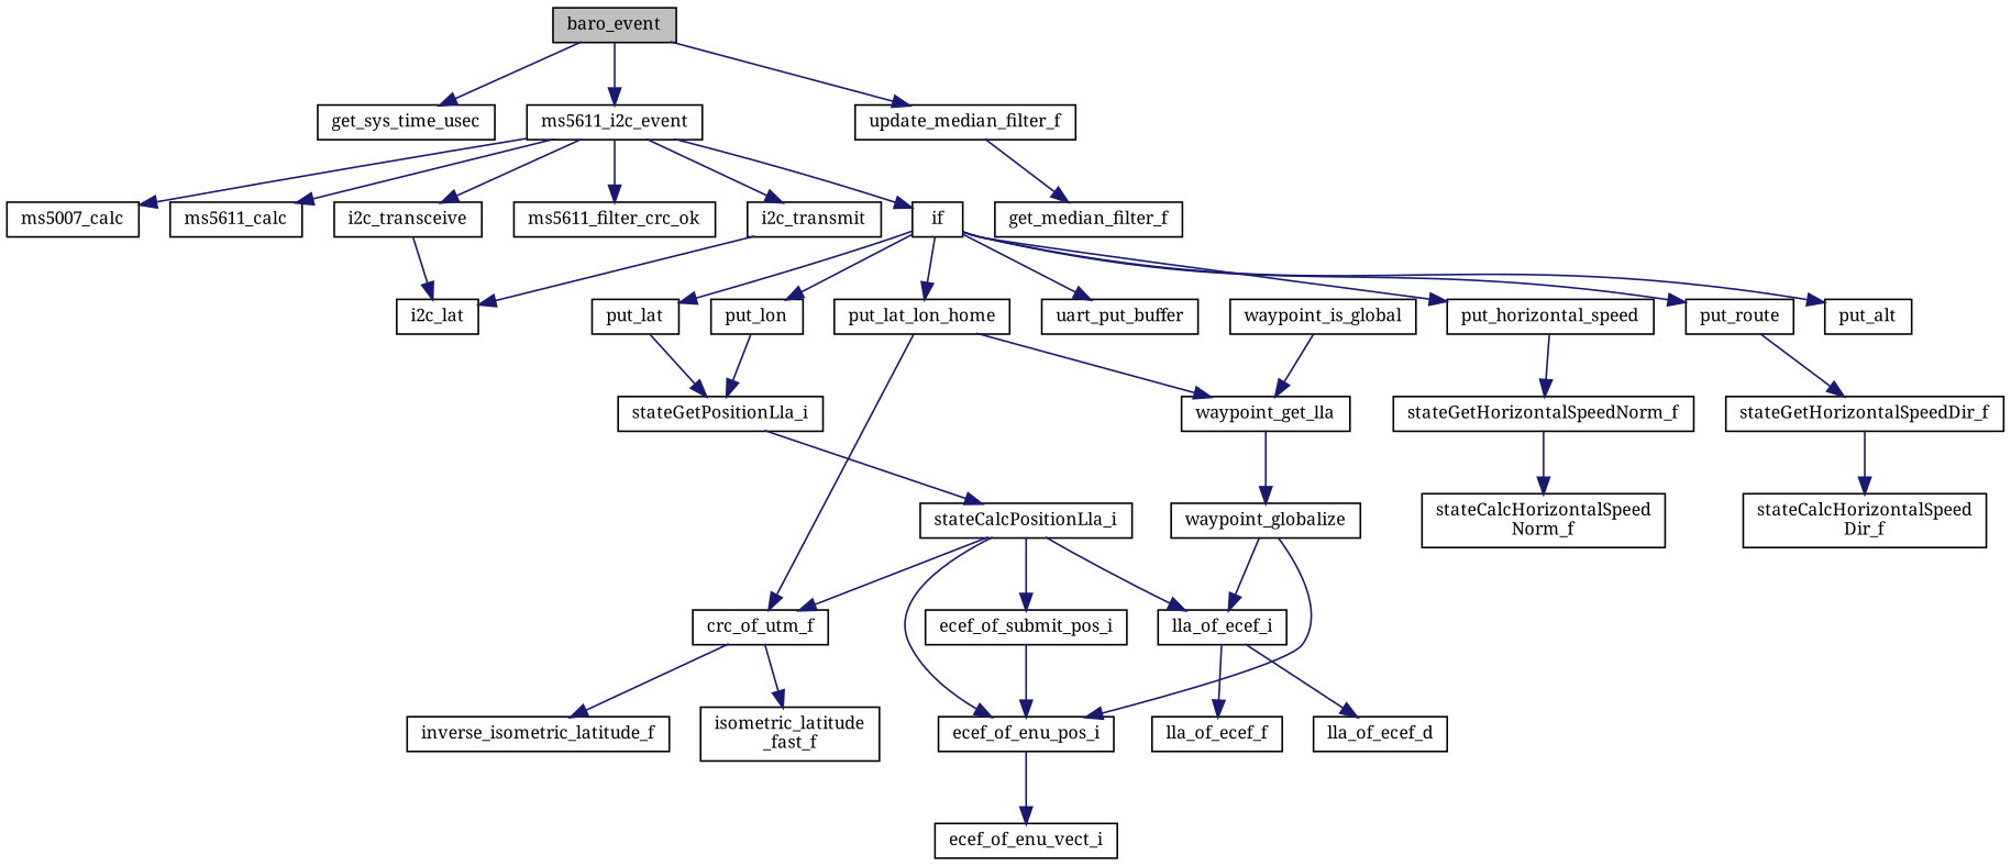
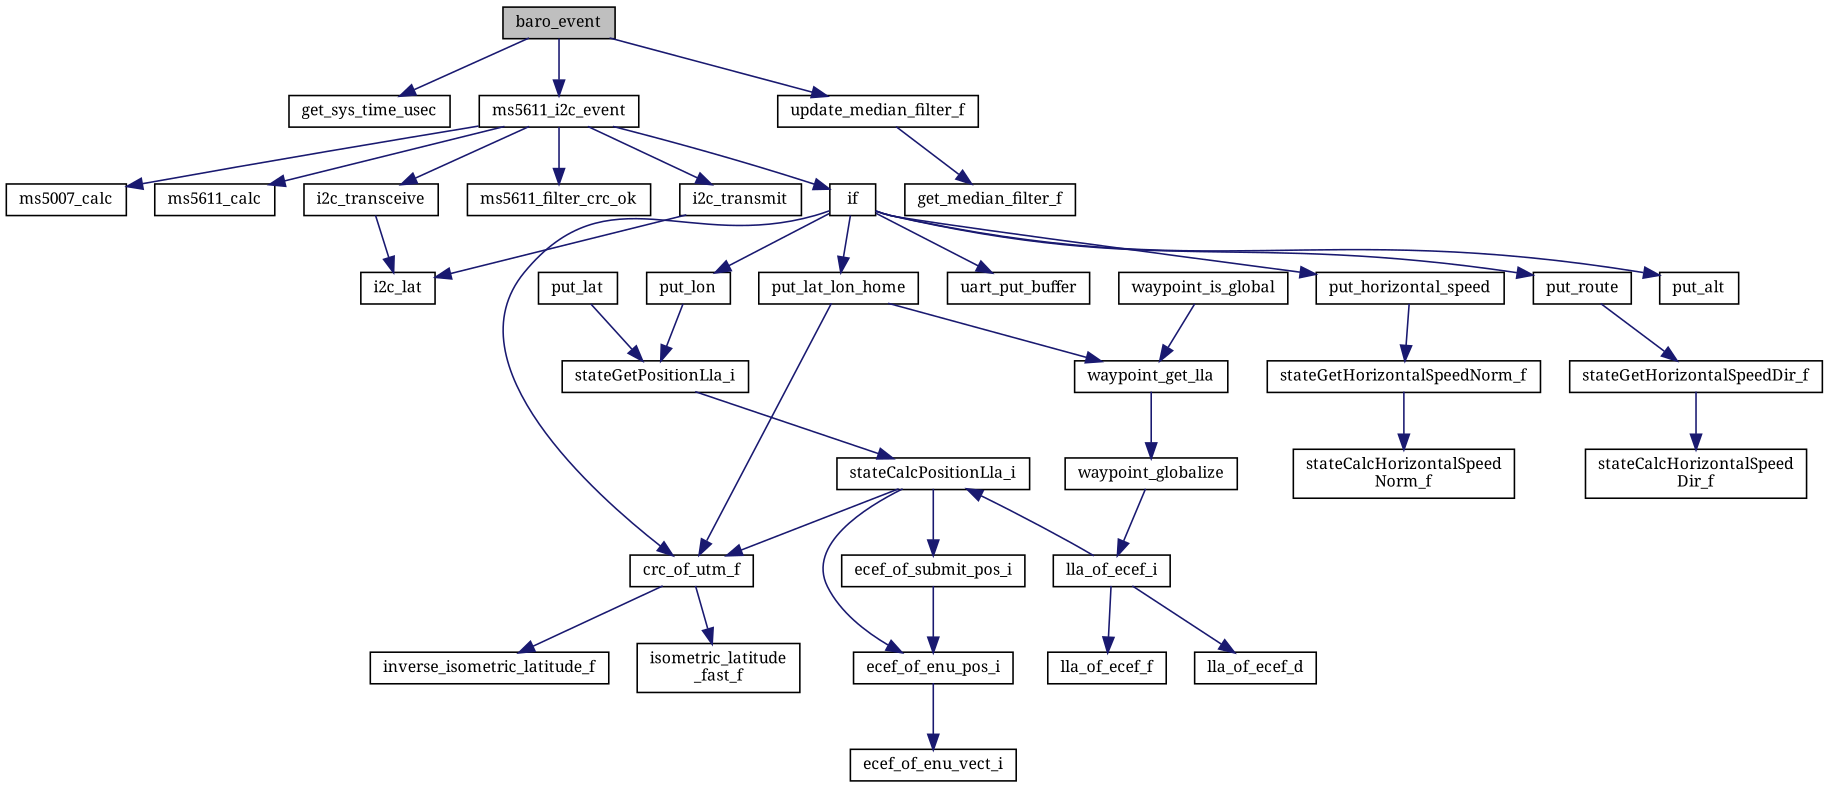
  digraph {
    fontname="Noto Serif"
    rankdir=TB
    node [color=black fillcolor=white fontname="Noto Serif" fontsize=10 shape=record style=filled]
    edge [color=midnightblue fontname="Noto Serif" fontsize=10 labelfontname=FreeSans labelfontsize=10 style=solid]
    n1 [fillcolor=grey75 fontcolor=black height=0.2 label=baro_event width=0.4]
    n2 [height=0.2 label=get_sys_time_usec width=0.4]
    n3 [height=0.2 label=ms5611_i2c_event width=0.4]
    n4 [height=0.2 label=update_median_filter_f width=0.4]
    n5 [height=0.2 label=i2c_transmit width=0.4]
    n6 [height=0.2 label=ms5007_calc width=0.4]
    n7 [height=0.2 label=ms5611_calc width=0.4]
    n8 [height=0.2 label=if width=0.4]
    n9 [height=0.2 label=i2c_transceive width=0.4]
    n10 [height=0.2 label=ms5611_filter_crc_ok width=0.4]
    n11 [height=0.2 label=get_median_filter_f width=0.4]
    n12 [height=0.2 label=i2c_lat width=0.4]
    n13 [height=0.2 label=put_lat width=0.4]
    n14 [height=0.2 label=put_lon width=0.4]
    n15 [height=0.2 label=put_alt width=0.4]
    n16 [height=0.2 label=put_lat_lon_home width=0.4]
    n17 [height=0.2 label=put_route width=0.4]
    n18 [height=0.2 label=put_horizontal_speed width=0.4]
    n19 [height=0.2 label=uart_put_buffer width=0.4]
    n20 [height=0.2 label=stateGetPositionLla_i width=0.4]
    n21 [height=0.2 label=crc_of_utm_f width=0.4]
    n22 [height=0.2 label=waypoint_get_lla width=0.4]
    n23 [height=0.2 label=stateGetHorizontalSpeedDir_f width=0.4]
    n24 [height=0.2 label=stateGetHorizontalSpeedNorm_f width=0.4]
    n25 [height=0.2 label=stateCalcPositionLla_i width=0.4]
    n26 [height=0.2 label=lla_of_ecef_i width=0.4]
    n27 [height=0.2 label=ecef_of_submit_pos_i width=0.4]
    n28 [height=0.2 label=ecef_of_enu_pos_i width=0.4]
    n29 [height=0.2 label=lla_of_ecef_f width=0.4]
    n30 [height=0.2 label=lla_of_ecef_d width=0.4]
    n31 [height=0.2 label="isometric_latitude\l_fast_f" width=0.4]
    n32 [height=0.2 label=inverse_isometric_latitude_f width=0.4]
    n33 [height=0.2 label=ecef_of_enu_vect_i width=0.4]
    n34 [height=0.2 label=waypoint_globalize width=0.4]
    n35 [height=0.2 label=waypoint_is_global width=0.4]
    n36 [height=0.2 label="stateCalcHorizontalSpeed\lDir_f" width=0.4]
    n37 [height=0.2 label="stateCalcHorizontalSpeed\lNorm_f" width=0.4]
    n1 -> n2
    n1 -> n3
    n1 -> n4
    n3 -> n5
    n3 -> n6
    n3 -> n7
    n3 -> n8
    n3 -> n9
    n3 -> n10
    n4 -> n11
    n5 -> n12
-   n8 -> n13
+   n8 -> n21
    n8 -> n14
    n8 -> n15
    n8 -> n16
    n8 -> n17
    n8 -> n18
    n8 -> n19
    n9 -> n12
    n13 -> n20
    n14 -> n20
    n16 -> n21
    n16 -> n22
    n17 -> n23
    n18 -> n24
    n20 -> n25
    n21 -> n31
    n21 -> n32
    n22 -> n34
    n23 -> n36
    n24 -> n37
    n25 -> n21
-   n25 -> n26
+   n26 -> n25
    n25 -> n27
    n25 -> n28
    n26 -> n29
    n26 -> n30
    n27 -> n28
    n28 -> n33
    n34 -> n26
-   n34 -> n28
    n35 -> n22
  }
